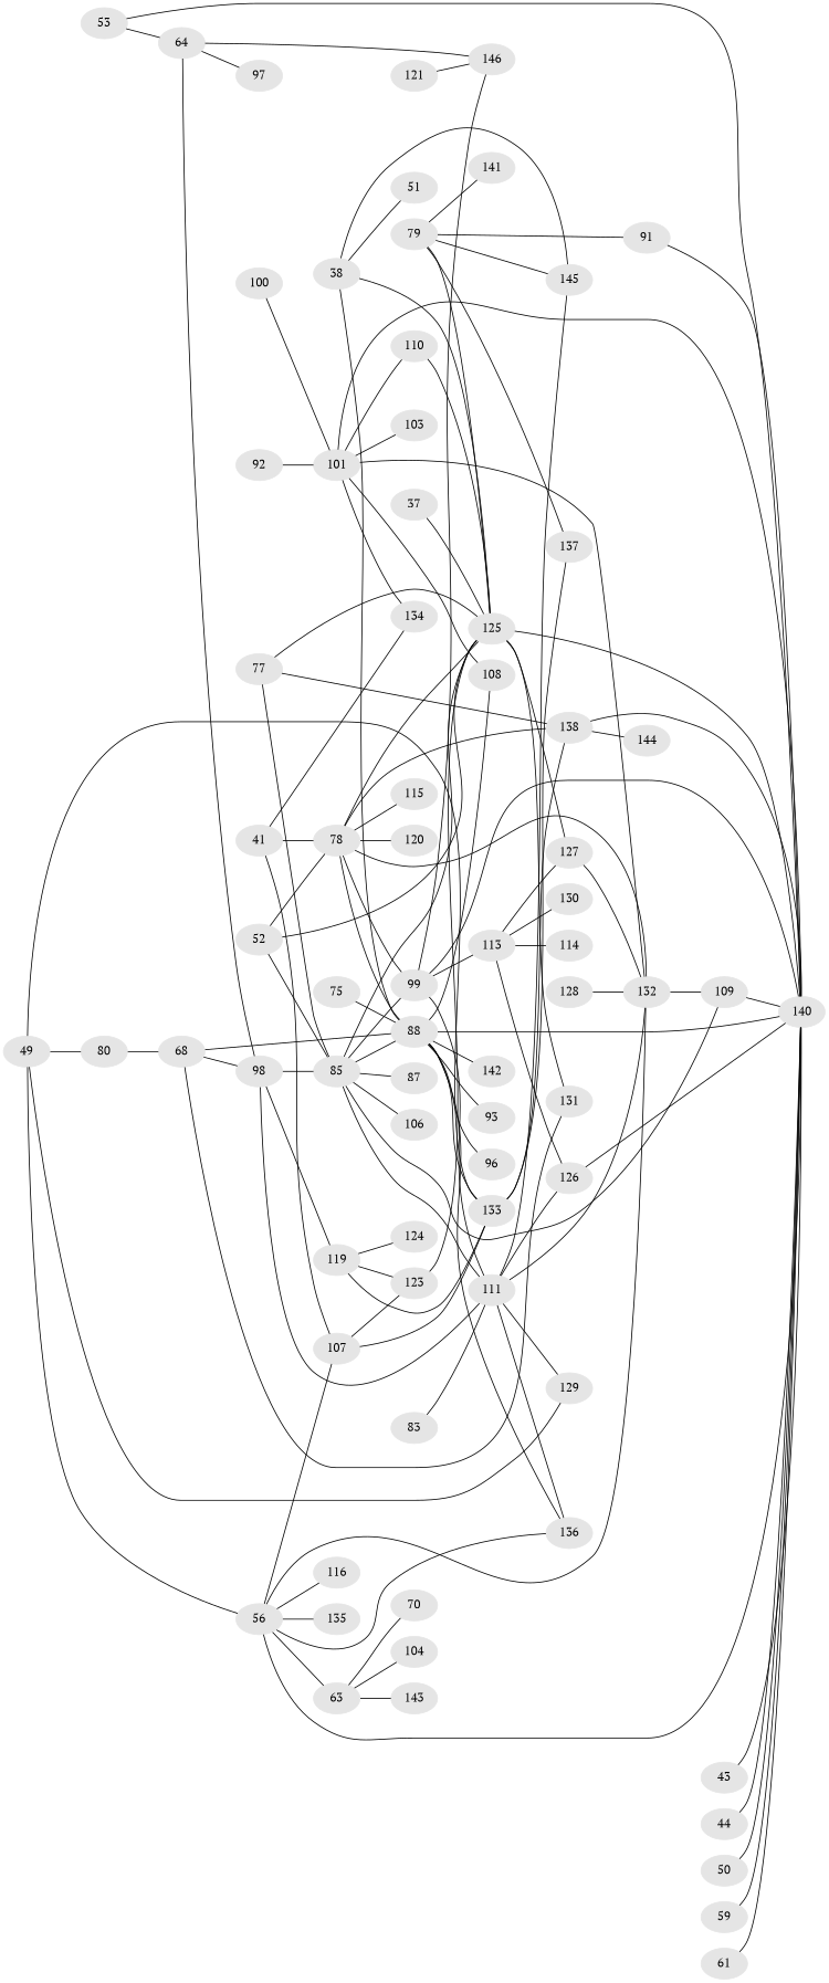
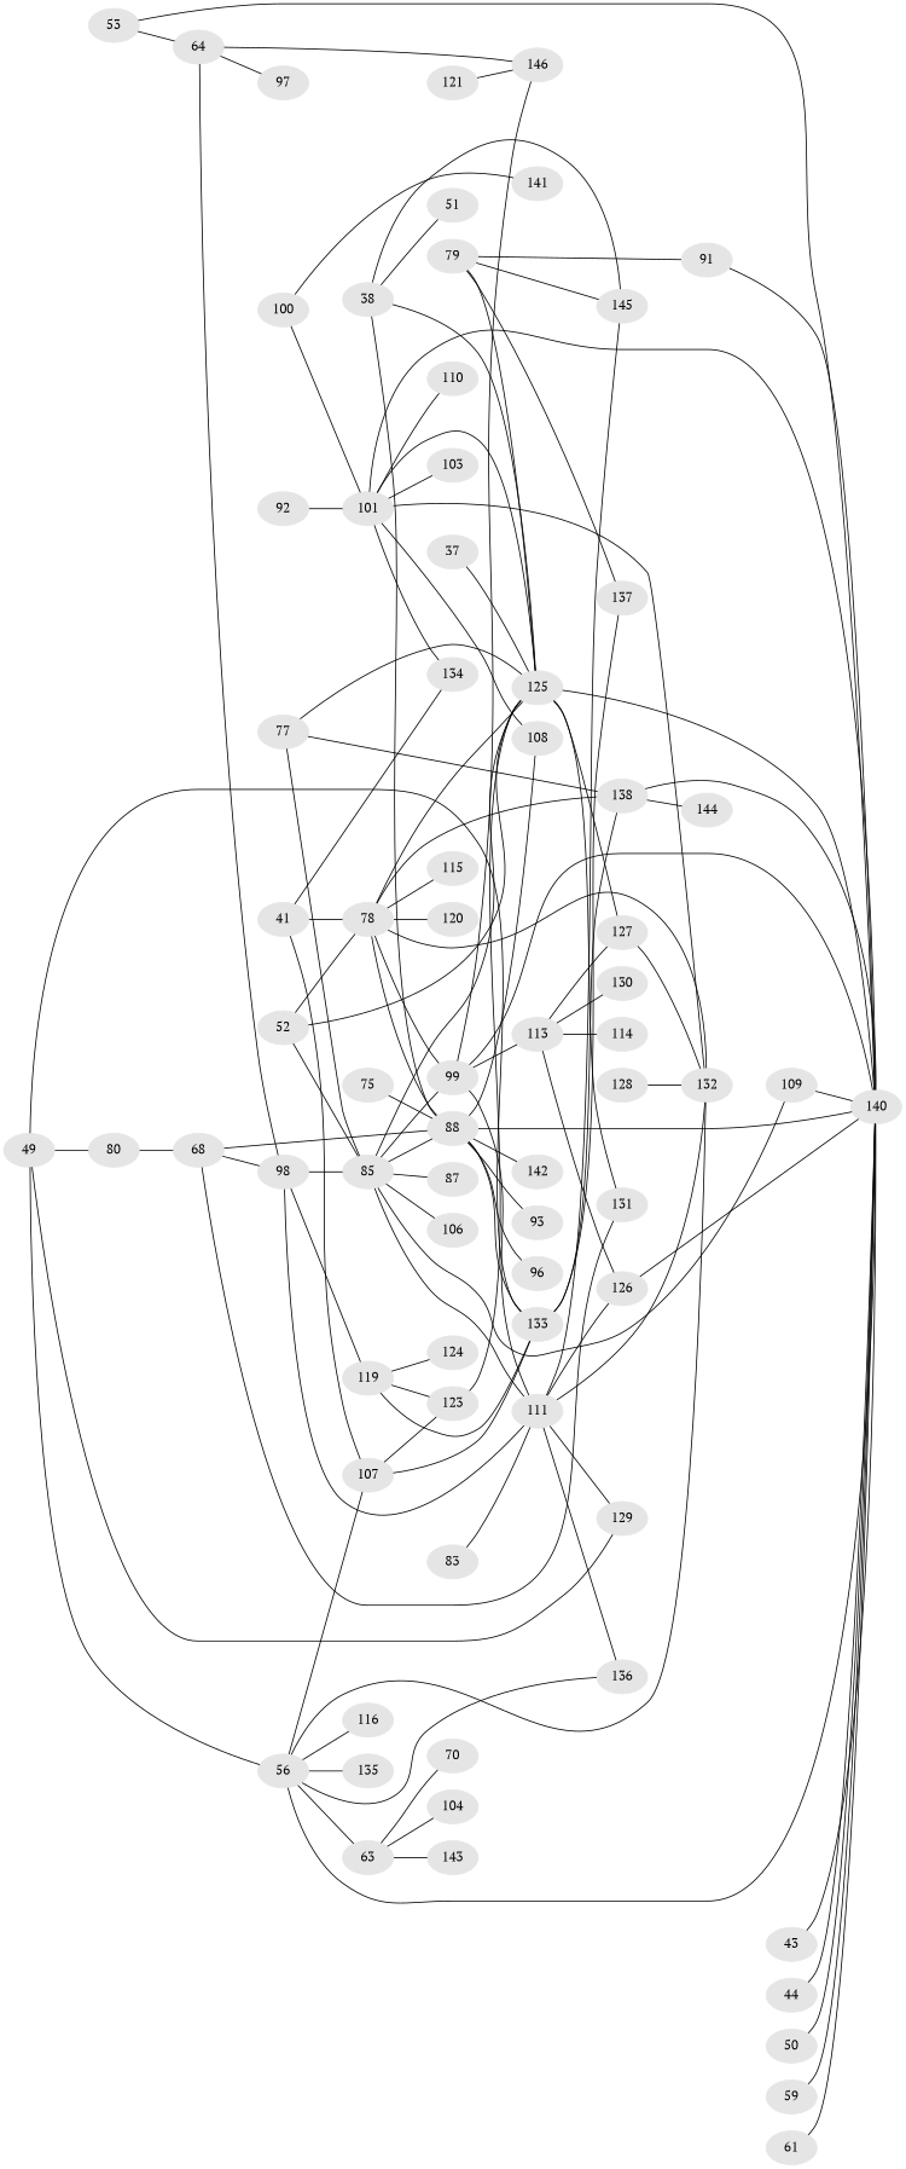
  graph {
    fontname="PT Serif"
    rankdir=LR
    node [color=gray90 fontname="PT Serif" style=filled]
    edge [fontname="PT Serif"]
    n1 [label=53]
    64
    140 [super="+76+95+84"]
    97
    98 [super="+90"]
    146 [super="+72"]
    125 [super="+57+65+53+102"]
    131
    127
    37
    38 [super="+10"]
    51
    88 [super="+14+15+4"]
    145 [super="+42"]
    133 [super="+19+35"]
    136 [super="+20+62"]
    93
    96
    108
    142
    41 [super="+12"]
    78 [super="+6+17+11"]
    107 [super="+18"]
    134 [super="+29"]
    132 [super="+94+67+122"]
    138 [super="+117+86"]
    99 [super="+23"]
    115
    120
    123
    43
    68 [super="+40"]
    44
    56 [super="+46"]
    63
    116
    135
    49
    80
    129
    137
    52
    85 [super="+27+69"]
    111 [super="+73+26"]
    87
    106
    n47 [label=109 super="+32+71"]
    n48 [label=50]
    70
    104
    143
    59
    61
    119 [super="+112"]
    75
    77
    144
    113 [super="+105"]
    79
    91
    83
    126
    101 [super="+47+74+39+34"]
    103
    110
    92
    124
    114
    130
    100 [super="+50"]
    141
    121
    128
    n1 -- 64
    n1 -- 140
    64 -- 97
    64 -- 98
    64 -- 146 [weight=2]
    98 -- 85
    98 -- 111
    98 -- 119
    125 -- 140 [weight=5]
    125 -- 131
    125 -- 127
    127 -- 132
    37 -- 125
    38 -- 125
    38 -- 51
    38 -- 88 [weight=2]
    38 -- 145
    88 -- 140 [weight=5]
    88 -- 133 [weight=4]
-   88 -- 136
    88 -- 93
    88 -- 96
    88 -- 108
    88 -- 142
    133 -- 138
    133 -- 137
    41 -- 78
    41 -- 107
    41 -- 134
    78 -- 125
    78 -- 88
    78 -- 132
    78 -- 138
    78 -- 99 [weight=2]
    78 -- 115
    78 -- 120
    107 -- 133 [weight=2]
    107 -- 123
-   132 -- n47 [weight=2]
    138 -- 140 [weight=2]
    138 -- 144
    99 -- 140 [weight=2]
    99 -- 146
    99 -- 111
    99 -- 113
    123 -- 125
    43 -- 140
    68 -- 98
    68 -- 131
    68 -- 88 [weight=2]
    44 -- 140
    56 -- 140 [weight=2]
    56 -- 136
    56 -- 107
    56 -- 132
    56 -- 63
    56 -- 116
    56 -- 135
    63 -- 70
    63 -- 104
    63 -- 143
    49 -- 133 [weight=2]
    49 -- 56
    49 -- 80
    49 -- 129
    80 -- 68
    52 -- 125
    52 -- 78
    52 -- 85 [weight=2]
    85 -- 125
    85 -- 88
    85 -- 99
    85 -- 111
    85 -- 87
    85 -- 106
    85 -- n47
    111 -- 145 [weight=3]
    111 -- 136
    111 -- 132
    111 -- 129
    111 -- 126
    n47 -- 140
    n48 -- 140
    59 -- 140
    61 -- 140
    119 -- 133
    119 -- 123
    119 -- 124
    75 -- 88
    77 -- 125
    77 -- 138
    77 -- 85 [weight=2]
    113 -- 127
    113 -- 126
    113 -- 114
    113 -- 130
    79 -- 125
    79 -- 145
    79 -- 137
    79 -- 91
    91 -- 140
    83 -- 111
    126 -- 140
    101 -- 140
-   110 -- 125
+   101 -- 125
    101 -- 108
    101 -- 134 [weight=3]
    101 -- 132 [weight=2]
    101 -- 103
    101 -- 110
    92 -- 101
    100 -- 101
-   79 -- 141
+   100 -- 141
    121 -- 146
    128 -- 132
  }
